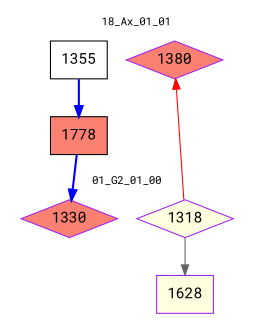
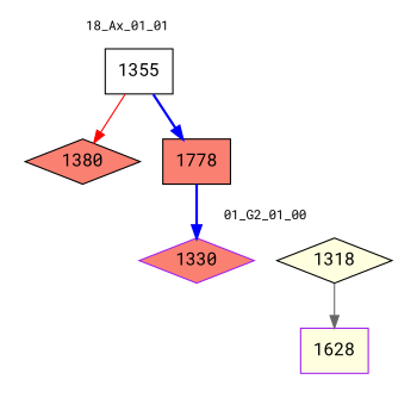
  digraph {
    fontname="Roboto Mono"
    node [color=black fillcolor=salmon fontname="Roboto Mono" shape=box style=filled]
    edge [color=blue fontname="Roboto Mono" style=solid]
    n1 [fillcolor=white label=1355]
-   n2 [color=purple label=1380 shape=diamond]
+   n2 [label=1380 shape=diamond]
    n3 [label=1778]
-   n4 [color=purple fillcolor=lightyellow label=1318 shape=diamond]
+   n4 [fillcolor=lightyellow label=1318 shape=diamond]
    n5 [color=purple fillcolor=lightyellow label=1628]
    n6 [color=purple label=1330 shape=diamond]
    subgraph cluster_1 {
      color=white
      fontsize=10
      label="18_Ax_01_01"
      n1
      n2
      n3
    }
    subgraph cluster_2 {
      color=white
      fontsize=10
      label="01_G2_01_00"
      n4
      n5
      n6
    }
-   n4 -> n2 [color=red]
+   n1 -> n2 [color=red]
    n1 -> n3 [style=bold]
    n3 -> n6 [style=bold]
    n4 -> n5 [color=gray40]
  }
